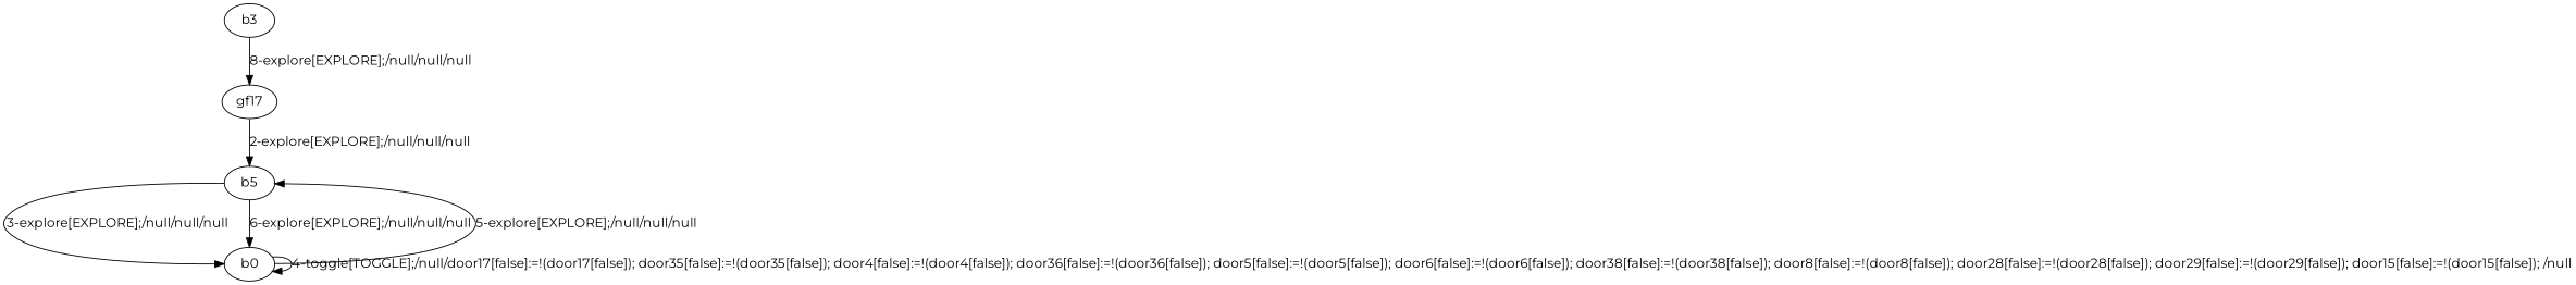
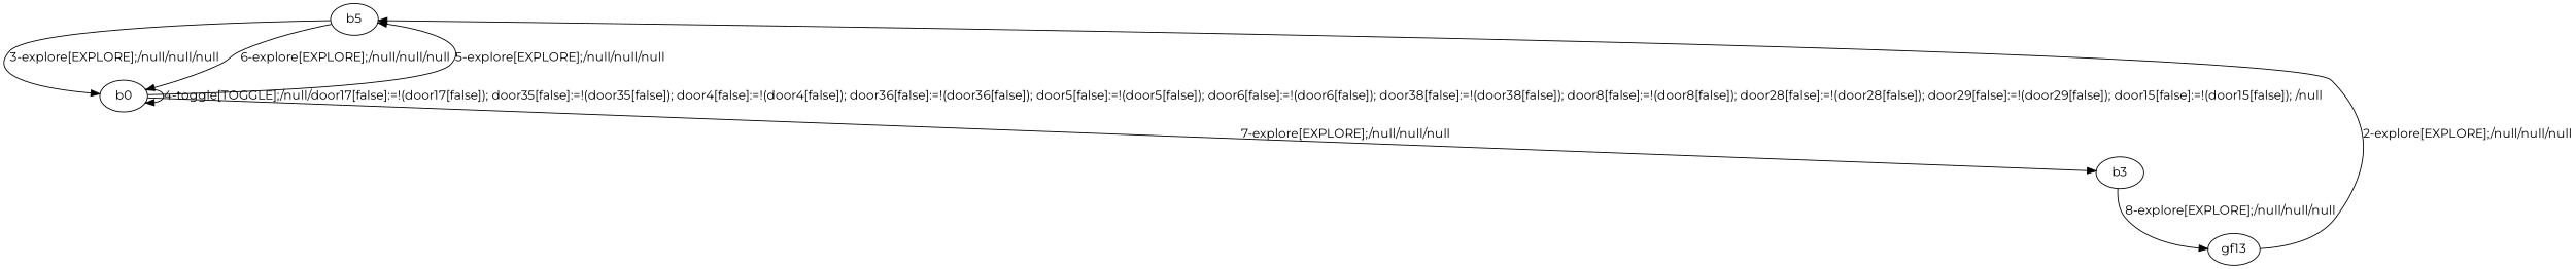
  digraph {
    fontname=Montserrat
    node [fontname=Montserrat]
    edge [fontname=Montserrat]
    n1 [label=b5]
-   gf13 [label=gf17]
+   gf13
    b0
    b3
    n1 -> b0 [label="3-explore[EXPLORE];/null/null/null"]
    n1 -> b0 [label="6-explore[EXPLORE];/null/null/null"]
    gf13 -> n1 [label="2-explore[EXPLORE];/null/null/null"]
    b0 -> n1 [label="5-explore[EXPLORE];/null/null/null"]
    b0 -> b0 [label="4-toggle[TOGGLE];/null/door17[false]:=!(door17[false]); door35[false]:=!(door35[false]); door4[false]:=!(door4[false]); door36[false]:=!(door36[false]); door5[false]:=!(door5[false]); door6[false]:=!(door6[false]); door38[false]:=!(door38[false]); door8[false]:=!(door8[false]); door28[false]:=!(door28[false]); door29[false]:=!(door29[false]); door15[false]:=!(door15[false]); /null"]
+   b0 -> b3 [label="7-explore[EXPLORE];/null/null/null"]
    b3 -> gf13 [label="8-explore[EXPLORE];/null/null/null"]
  }
